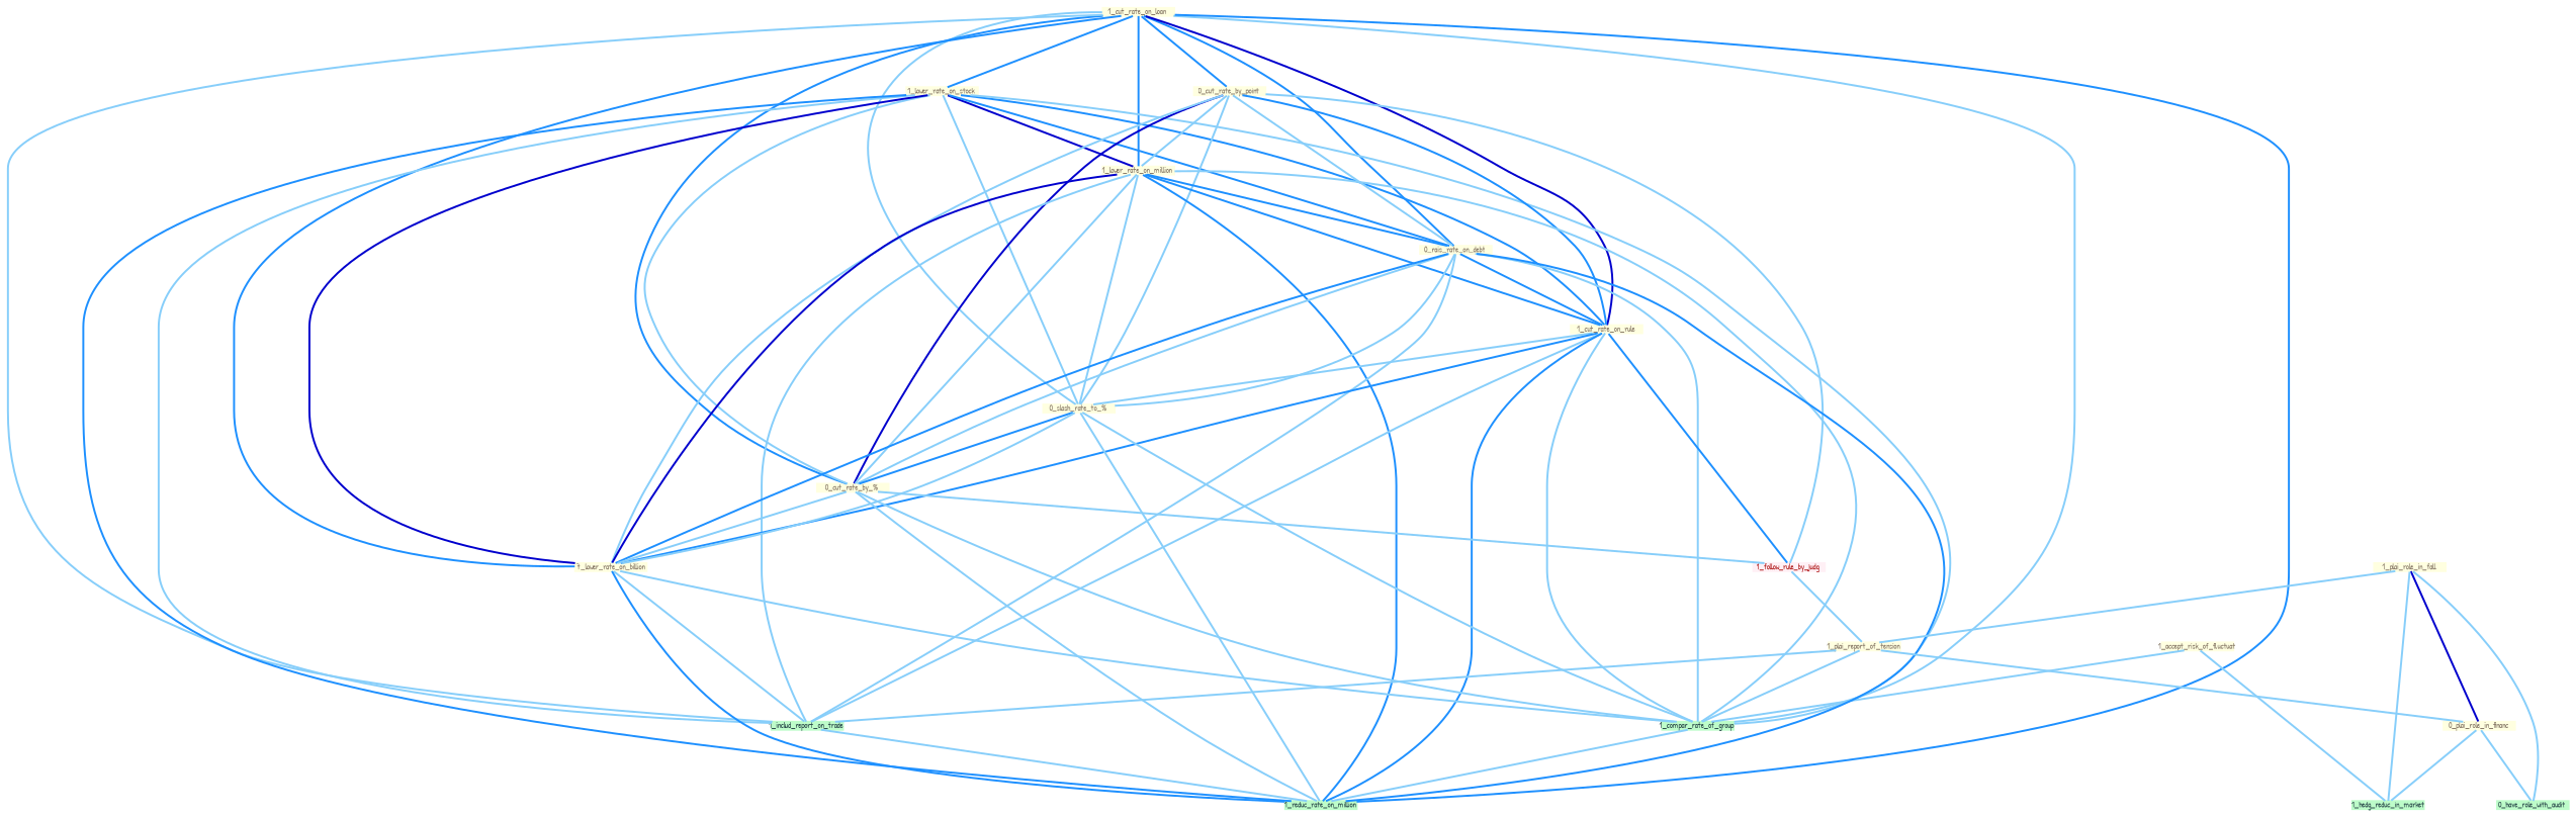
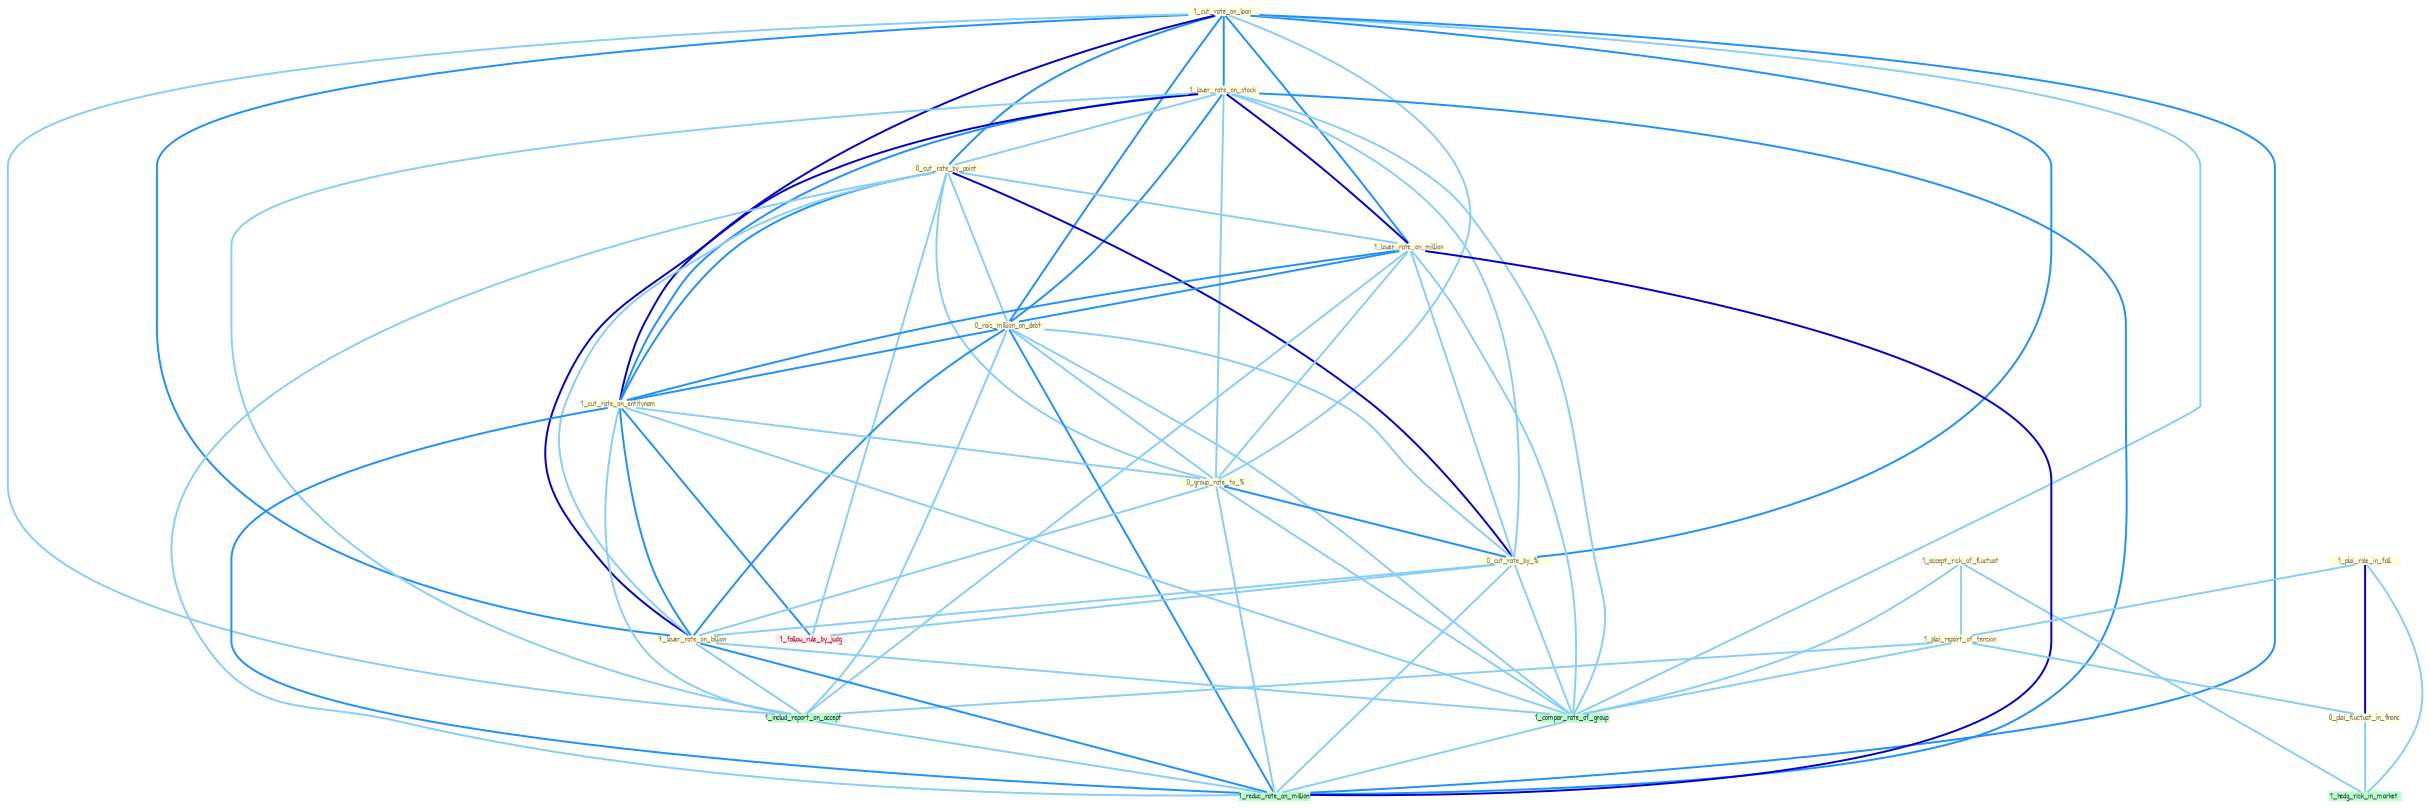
  graph {
    fontname="Patrick Hand"
    node [color="#ffffe0" fixedsize=true fontcolor="#8b7d6b" fontname="Patrick Hand" fontsize=4 shape=polygon style=filled]
    edge [color="#87cefa" fontname="Patrick Hand" w=1]
    "1_cut_rate_on_loan " [height=.06 width=.5]
    "1_lower_rate_on_stock " [height=.06 width=.5]
    "1_accept_risk_of_fluctuat " [height=.06 width=.5]
    "0_cut_rate_by_point " [height=.06 width=.5]
    "1_lower_rate_on_million " [height=.06 width=.5]
-   "0_rais_rate_on_debt " [height=.06 width=.5]
-   "1_cut_rate_on_entitynam " [height=.06 width=.5 label="1_cut_rate_on_rule"]
-   "0_slash_rate_to_% " [height=.06 width=.5]
+   "0_rais_rate_on_debt " [height=.06 width=.5 label="0_rais_million_on_debt"]
+   "1_cut_rate_on_entitynam " [height=.06 width=.5]
+   "0_slash_rate_to_% " [height=.06 width=.5 label="0_group_rate_to_%"]
    "0_cut_rate_by_% " [height=.06 width=.5]
    "1_plai_role_in_fall " [height=.06 width=.5]
    "1_plai_report_of_tension " [height=.06 width=.5]
    n12 [height=.06 label="7_lower_rate_on_billion" width=.5]
-   "0_plai_role_in_financ " [height=.06 width=.5]
+   "0_plai_role_in_financ " [height=.06 width=.5 label="0_plai_fluctuat_in_financ"]
    "1_follow_rule_by_judg " [color="#fff0f5" fontcolor="#b22222" height=.06 width=.5]
-   "1_includ_report_on_trade " [color="#BDFCC9" fontcolor="#2f4f4f" height=.06 width=.5]
+   "1_includ_report_on_trade " [color="#BDFCC9" fontcolor="#2f4f4f" height=.06 width=.5 label="1_includ_report_on_accept"]
    "1_compar_rate_of_group " [color="#BDFCC9" fontcolor="#2f4f4f" height=.06 width=.5]
    "1_reduc_rate_on_million " [color="#BDFCC9" fontcolor="#2f4f4f" height=.06 width=.5]
-   "1_hedg_risk_in_market " [color="#BDFCC9" fontcolor="#2f4f4f" height=.06 width=.5 label="1_hedg_reduc_in_market"]
-   "0_have_role_with_audit " [color="#BDFCC9" fontcolor="#2f4f4f" height=.06 width=.5]
+   "1_hedg_risk_in_market " [color="#BDFCC9" fontcolor="#2f4f4f" height=.06 width=.5]
    subgraph sub_1 {
      "1_cut_rate_on_loan "
      "1_lower_rate_on_stock "
      "1_accept_risk_of_fluctuat "
      "0_cut_rate_by_point "
      "1_lower_rate_on_million "
      "0_rais_rate_on_debt "
      "1_cut_rate_on_entitynam "
      "0_slash_rate_to_% "
      "0_cut_rate_by_% "
      "1_plai_role_in_fall "
      "1_plai_report_of_tension "
      n12
      "0_plai_role_in_financ "
    }
    subgraph sub_2 {
      "1_follow_rule_by_judg "
    }
    "1_cut_rate_on_loan " -- "1_lower_rate_on_stock " [color="#1e90ff" w=2]
    "1_cut_rate_on_loan " -- "0_cut_rate_by_point " [color="#1e90ff" w=2]
    "1_cut_rate_on_loan " -- "1_lower_rate_on_million " [color="#1e90ff" w=2]
    "1_cut_rate_on_loan " -- "0_rais_rate_on_debt " [color="#1e90ff" w=2]
    "1_cut_rate_on_loan " -- "1_cut_rate_on_entitynam " [color="#0000cd" w=3]
    "1_cut_rate_on_loan " -- "0_slash_rate_to_% "
    "1_cut_rate_on_loan " -- "0_cut_rate_by_% " [color="#1e90ff" w=2]
    "1_cut_rate_on_loan " -- n12 [color="#1e90ff" w=2]
    "1_cut_rate_on_loan " -- "1_includ_report_on_trade "
    "1_cut_rate_on_loan " -- "1_compar_rate_of_group "
    "1_cut_rate_on_loan " -- "1_reduc_rate_on_million " [color="#1e90ff" w=2]
+   "1_lower_rate_on_stock " -- "0_cut_rate_by_point "
    "1_lower_rate_on_stock " -- "1_lower_rate_on_million " [color="#0000cd" w=3]
    "1_lower_rate_on_stock " -- "0_rais_rate_on_debt " [color="#1e90ff" w=2]
    "1_lower_rate_on_stock " -- "1_cut_rate_on_entitynam " [color="#1e90ff" w=2]
    "1_lower_rate_on_stock " -- "0_slash_rate_to_% "
    "1_lower_rate_on_stock " -- "0_cut_rate_by_% "
    "1_lower_rate_on_stock " -- n12 [color="#0000cd" w=3]
    "1_lower_rate_on_stock " -- "1_includ_report_on_trade "
    "1_lower_rate_on_stock " -- "1_compar_rate_of_group "
    "1_lower_rate_on_stock " -- "1_reduc_rate_on_million " [color="#1e90ff" w=2]
-   "1_follow_rule_by_judg " -- "1_plai_report_of_tension "
+   "1_accept_risk_of_fluctuat " -- "1_plai_report_of_tension "
    "1_accept_risk_of_fluctuat " -- "1_compar_rate_of_group "
    "1_accept_risk_of_fluctuat " -- "1_hedg_risk_in_market "
    "0_cut_rate_by_point " -- "1_lower_rate_on_million "
    "0_cut_rate_by_point " -- "0_rais_rate_on_debt "
    "0_cut_rate_by_point " -- "1_cut_rate_on_entitynam " [color="#1e90ff" w=2]
    "0_cut_rate_by_point " -- "0_slash_rate_to_% "
    "0_cut_rate_by_point " -- "0_cut_rate_by_% " [color="#0000cd" w=3]
    "0_cut_rate_by_point " -- n12
    "0_cut_rate_by_point " -- "1_follow_rule_by_judg "
+   "0_cut_rate_by_point " -- "1_reduc_rate_on_million "
    "1_lower_rate_on_million " -- "0_rais_rate_on_debt " [color="#1e90ff" w=2]
    "1_lower_rate_on_million " -- "1_cut_rate_on_entitynam " [color="#1e90ff" w=2]
    "1_lower_rate_on_million " -- "0_slash_rate_to_% "
    "1_lower_rate_on_million " -- "0_cut_rate_by_% "
-   "1_lower_rate_on_million " -- n12 [color="#0000cd" w=3]
    "1_lower_rate_on_million " -- "1_includ_report_on_trade "
    "1_lower_rate_on_million " -- "1_compar_rate_of_group "
-   "1_lower_rate_on_million " -- "1_reduc_rate_on_million " [color="#1e90ff" w=3]
+   "1_lower_rate_on_million " -- "1_reduc_rate_on_million " [color="#0000cd" w=3]
    "0_rais_rate_on_debt " -- "1_cut_rate_on_entitynam " [color="#1e90ff" w=2]
    "0_rais_rate_on_debt " -- "0_slash_rate_to_% "
    "0_rais_rate_on_debt " -- "0_cut_rate_by_% "
    "0_rais_rate_on_debt " -- n12 [color="#1e90ff" w=2]
    "0_rais_rate_on_debt " -- "1_includ_report_on_trade "
    "0_rais_rate_on_debt " -- "1_compar_rate_of_group "
    "0_rais_rate_on_debt " -- "1_reduc_rate_on_million " [color="#1e90ff" w=2]
    "1_cut_rate_on_entitynam " -- "0_slash_rate_to_% "
    "1_cut_rate_on_entitynam " -- n12 [color="#1e90ff" w=2]
    "1_cut_rate_on_entitynam " -- "1_follow_rule_by_judg " [color="#1e90ff" w=2]
    "1_cut_rate_on_entitynam " -- "1_includ_report_on_trade "
    "1_cut_rate_on_entitynam " -- "1_compar_rate_of_group "
    "1_cut_rate_on_entitynam " -- "1_reduc_rate_on_million " [color="#1e90ff" w=2]
    "0_slash_rate_to_% " -- "0_cut_rate_by_% " [color="#1e90ff" w=2]
    "0_slash_rate_to_% " -- n12
    "0_slash_rate_to_% " -- "1_compar_rate_of_group "
    "0_slash_rate_to_% " -- "1_reduc_rate_on_million "
    "0_cut_rate_by_% " -- n12
    "0_cut_rate_by_% " -- "1_follow_rule_by_judg "
    "0_cut_rate_by_% " -- "1_compar_rate_of_group "
    "0_cut_rate_by_% " -- "1_reduc_rate_on_million "
    "1_plai_role_in_fall " -- "1_plai_report_of_tension "
    "1_plai_role_in_fall " -- "0_plai_role_in_financ " [color="#0000cd" w=3]
    "1_plai_role_in_fall " -- "1_hedg_risk_in_market "
-   "1_plai_role_in_fall " -- "0_have_role_with_audit "
    "1_plai_report_of_tension " -- "0_plai_role_in_financ "
    "1_plai_report_of_tension " -- "1_includ_report_on_trade "
    "1_plai_report_of_tension " -- "1_compar_rate_of_group "
    n12 -- "1_includ_report_on_trade "
    n12 -- "1_compar_rate_of_group "
    n12 -- "1_reduc_rate_on_million " [color="#1e90ff" w=2]
    "0_plai_role_in_financ " -- "1_hedg_risk_in_market "
-   "0_plai_role_in_financ " -- "0_have_role_with_audit "
    "1_includ_report_on_trade " -- "1_reduc_rate_on_million "
    "1_compar_rate_of_group " -- "1_reduc_rate_on_million "
  }
